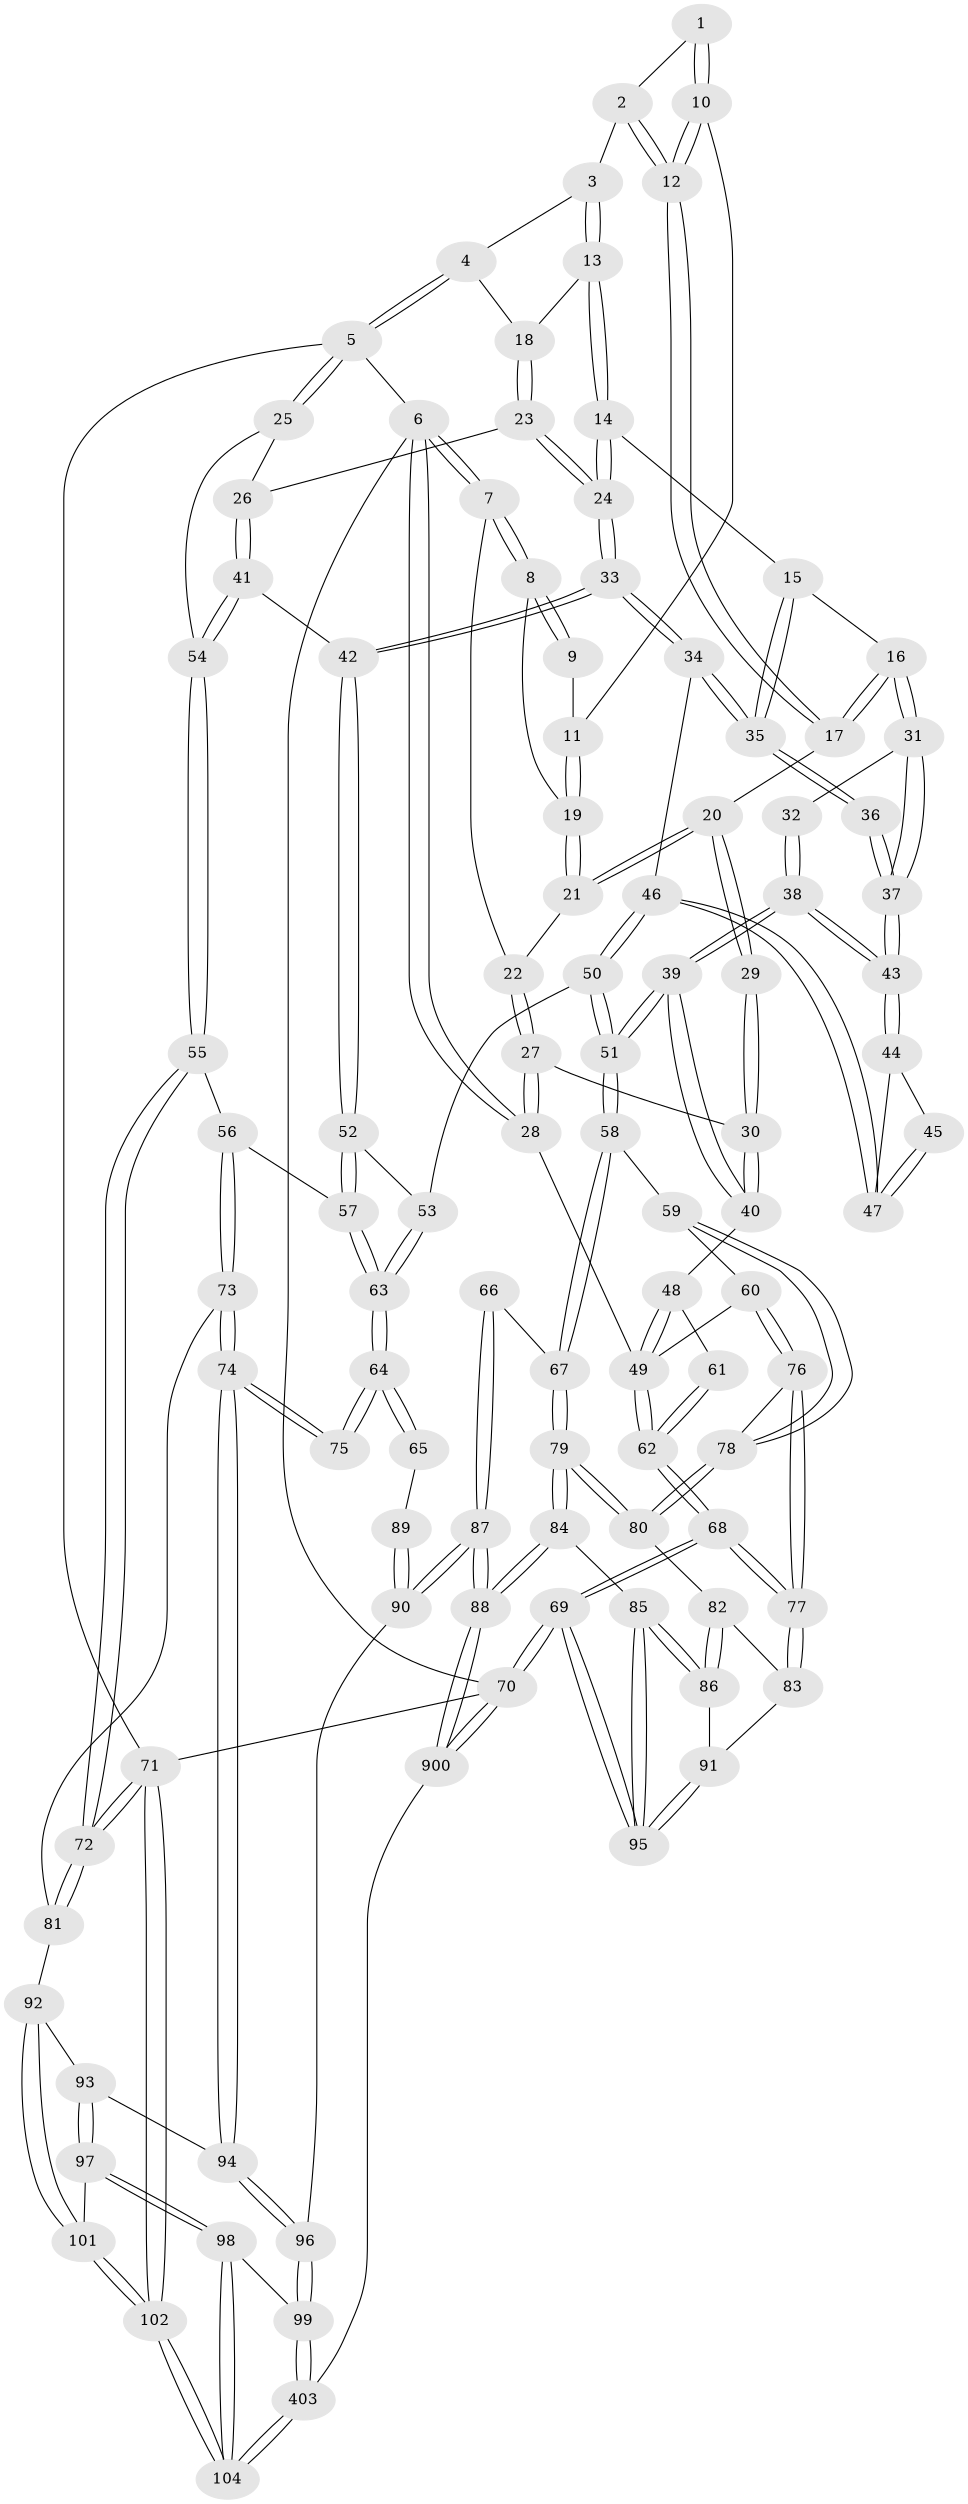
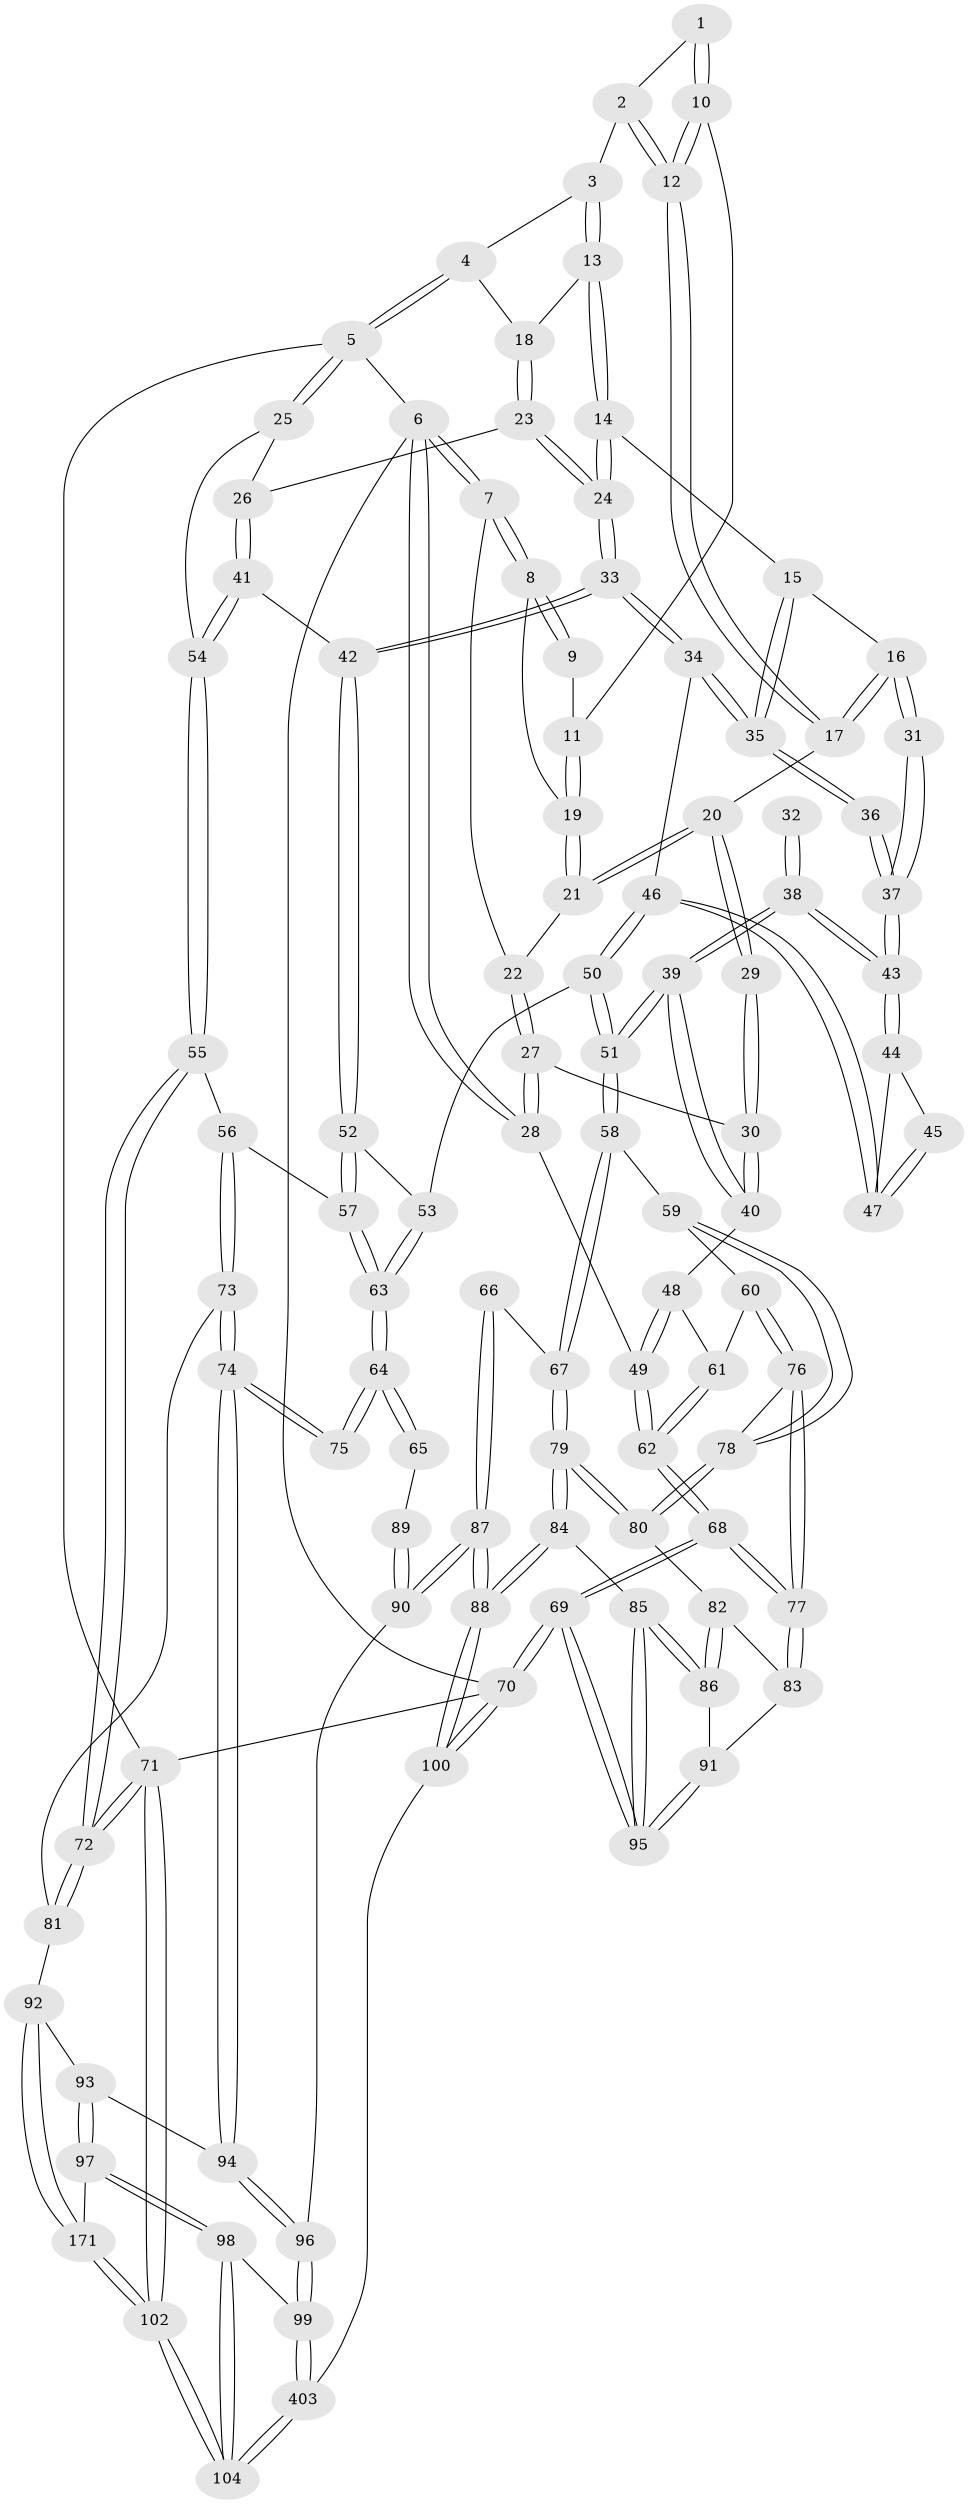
  graph {
    fontname="DejaVu Serif"
    node [color=gray90 fontname="DejaVu Serif" style=filled]
    edge [fontname="DejaVu Serif"]
    1
    2
    10
    3
    12
    11
    4
    13
    17
    5
    18
    14
    6
    25
    71
    23
    7
    28
    70
    26
    54
    72
    102
    8
    22
    49
-   100 [label=900]
+   100
    9
    19
    27
    21
    20
    15
    24
    16
    35
    33
    31
    36
    32
    37
    29
    30
    41
    34
    42
    55
    40
    62
    38
    48
    43
    39
    46
    52
    47
    50
    44
    51
    58
    61
    53
    57
    45
    68
    63
    59
    67
    64
    56
    73
    81
    74
    60
    78
    79
    76
    80
    77
    69
    65
    75
    89
    66
    87
    90
    88
    84
    95
    83
    n91 [label=403]
    104
    92
    94
    96
    91
    82
    85
    86
    93
-   101
+   101 [label=171]
    99
    97
    98
    1 -- 2
    1 -- 10
    1 -- 10
    2 -- 3
    2 -- 12
    2 -- 12
    10 -- 12
    10 -- 12
    10 -- 11
    3 -- 4
    3 -- 13
    3 -- 13
    12 -- 17
    12 -- 17
    11 -- 19
    11 -- 19
    4 -- 5
    4 -- 5
    4 -- 18
    13 -- 18
    13 -- 14
    13 -- 14
    17 -- 20
    5 -- 6
    5 -- 25
    5 -- 25
    5 -- 71
    18 -- 23
    18 -- 23
    14 -- 15
    14 -- 24
    14 -- 24
    6 -- 7
    6 -- 7
    6 -- 28
    6 -- 28
    6 -- 70
    25 -- 26
    25 -- 54
    71 -- 72
    71 -- 72
    71 -- 102
    71 -- 102
    23 -- 26
    23 -- 24
    23 -- 24
    7 -- 8
    7 -- 8
    7 -- 22
    28 -- 49
    70 -- 71
    70 -- 100
    70 -- 100
    26 -- 41
    26 -- 41
    54 -- 55
    54 -- 55
    72 -- 81
    72 -- 81
    102 -- 104
    102 -- 104
    8 -- 9
    8 -- 9
    8 -- 19
    22 -- 27
    22 -- 27
    49 -- 62
    49 -- 62
    100 -- n91
    9 -- 11
    19 -- 21
    19 -- 21
    27 -- 28
    27 -- 28
    27 -- 30
    21 -- 22
    20 -- 21
    20 -- 21
    20 -- 29
    20 -- 29
    15 -- 16
    15 -- 35
    15 -- 35
    24 -- 33
    24 -- 33
    16 -- 17
    16 -- 17
    16 -- 31
    16 -- 31
    35 -- 36
    35 -- 36
    33 -- 34
    33 -- 34
    33 -- 42
    33 -- 42
-   31 -- 32
    31 -- 37
    31 -- 37
    36 -- 37
    36 -- 37
    32 -- 38
    32 -- 38
    37 -- 43
    37 -- 43
    29 -- 30
    29 -- 30
    30 -- 40
    30 -- 40
    41 -- 54
    41 -- 54
    41 -- 42
    34 -- 35
    34 -- 35
    34 -- 46
    42 -- 52
    42 -- 52
    55 -- 72
    55 -- 72
    55 -- 56
    40 -- 48
    62 -- 68
    62 -- 68
    38 -- 43
    38 -- 43
    38 -- 39
    38 -- 39
    48 -- 49
    48 -- 49
    48 -- 61
    43 -- 44
    43 -- 44
    39 -- 40
    39 -- 40
    39 -- 51
    39 -- 51
    46 -- 47
    46 -- 47
    46 -- 50
    46 -- 50
    52 -- 53
    52 -- 57
    52 -- 57
    50 -- 51
    50 -- 51
    50 -- 53
    44 -- 47
    44 -- 45
    51 -- 58
    51 -- 58
    58 -- 59
    58 -- 67
    58 -- 67
    61 -- 62
    61 -- 62
    53 -- 63
    53 -- 63
    57 -- 63
    57 -- 63
    45 -- 47
    45 -- 47
    68 -- 77
    68 -- 77
    68 -- 69
    68 -- 69
    63 -- 64
    63 -- 64
    59 -- 60
    59 -- 78
    59 -- 78
    67 -- 79
    67 -- 79
    64 -- 65
    64 -- 65
    64 -- 75
    64 -- 75
    56 -- 57
    56 -- 73
    56 -- 73
    73 -- 81
    73 -- 74
    73 -- 74
    81 -- 92
    74 -- 75
    74 -- 75
    74 -- 94
    74 -- 94
-   60 -- 49
+   60 -- 61
    60 -- 76
    60 -- 76
    78 -- 80
    78 -- 80
    79 -- 80
    79 -- 80
    79 -- 84
    79 -- 84
    76 -- 78
    76 -- 77
    76 -- 77
    80 -- 82
    77 -- 83
    77 -- 83
    69 -- 70
    69 -- 70
    69 -- 95
    69 -- 95
    65 -- 89
    89 -- 90
    89 -- 90
    66 -- 67
    66 -- 87
    66 -- 87
    87 -- 90
    87 -- 90
    87 -- 88
    87 -- 88
    90 -- 96
    88 -- 100
    88 -- 100
    84 -- 88
    84 -- 88
    84 -- 85
    83 -- 91
    n91 -- 104
    n91 -- 104
    92 -- 93
    92 -- 101
    92 -- 101
    94 -- 96
    94 -- 96
    96 -- 99
    96 -- 99
    91 -- 95
    91 -- 95
    82 -- 83
    82 -- 86
    82 -- 86
    85 -- 95
    85 -- 95
    85 -- 86
    85 -- 86
    86 -- 91
    93 -- 94
    93 -- 97
    93 -- 97
    101 -- 102
    101 -- 102
    99 -- n91
    99 -- n91
    97 -- 101
    97 -- 98
    97 -- 98
    98 -- 104
    98 -- 104
    98 -- 99
  }
